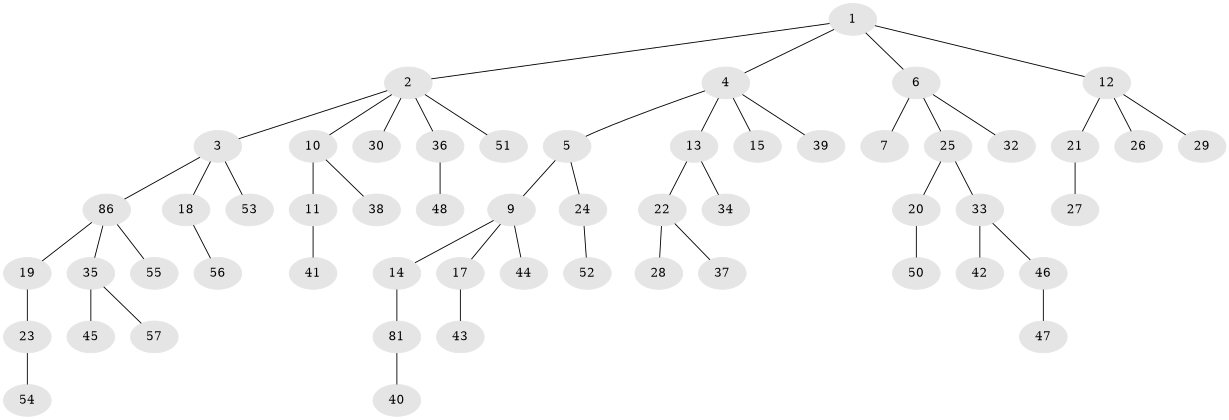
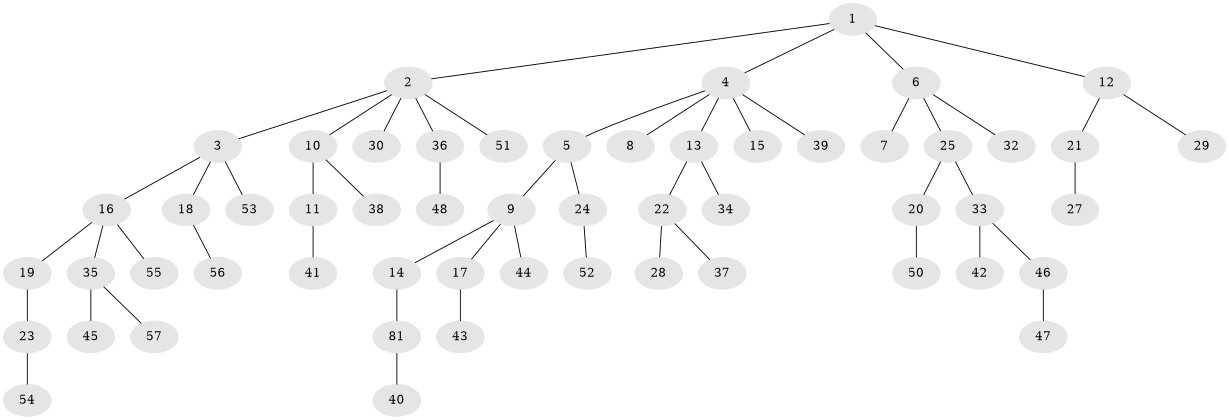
  graph {
    node [color=gray90 style=filled]
    1
    2
    4
    6
    12
    3
    10
    30
    36
    51
    5
+   8
    13
    15
    39
    7
    25
    32
    21
-   26
    29
-   16 [label=86]
+   16
    18
    53
    11
    38
    48
    19
    35
    55
    56
    9
    24
    22
    34
    14
    17
    44
    52
    20
    50
    33
    n43 [label=81]
    43
    41
    27
    28
    37
    40
    23
    45
    57
    54
    42
    46
    47
    1 -- 2
    1 -- 4
    1 -- 6
    1 -- 12
    2 -- 3
    2 -- 10
    2 -- 30
    2 -- 36
    2 -- 51
    4 -- 5
+   4 -- 8
    4 -- 13
    4 -- 15
    4 -- 39
    6 -- 7
    6 -- 25
    6 -- 32
    12 -- 21
-   12 -- 26
    12 -- 29
    3 -- 16
    3 -- 18
    3 -- 53
    10 -- 11
    10 -- 38
    36 -- 48
    5 -- 9
    5 -- 24
    13 -- 22
    13 -- 34
    25 -- 20
    25 -- 33
    21 -- 27
    16 -- 19
    16 -- 35
    16 -- 55
    18 -- 56
    11 -- 41
    19 -- 23
    35 -- 45
    35 -- 57
    9 -- 14
    9 -- 17
    9 -- 44
    24 -- 52
    22 -- 28
    22 -- 37
    14 -- n43
    17 -- 43
    20 -- 50
    33 -- 42
    33 -- 46
    n43 -- 40
    23 -- 54
    46 -- 47
  }
